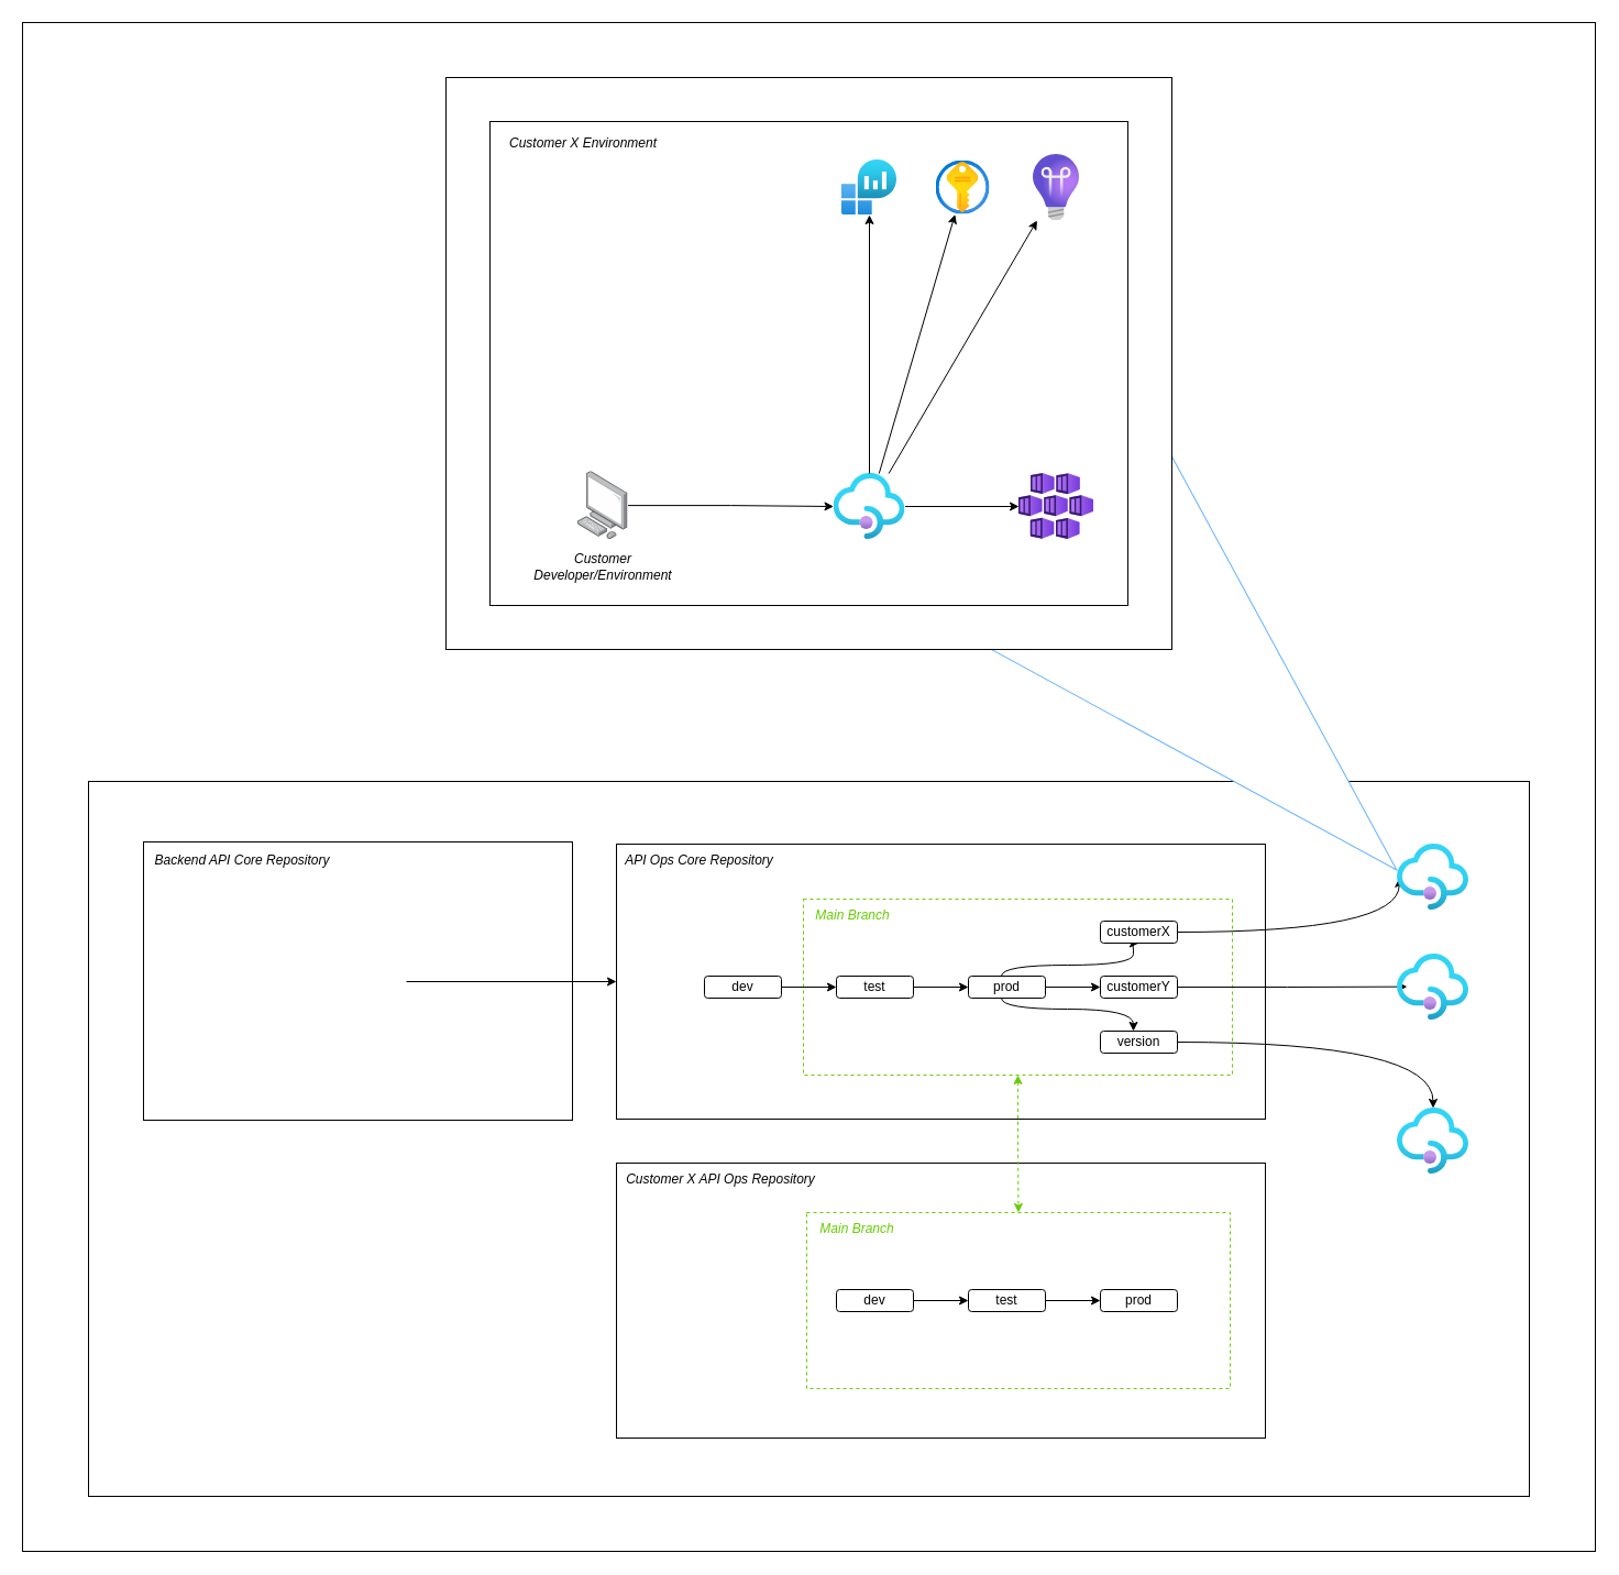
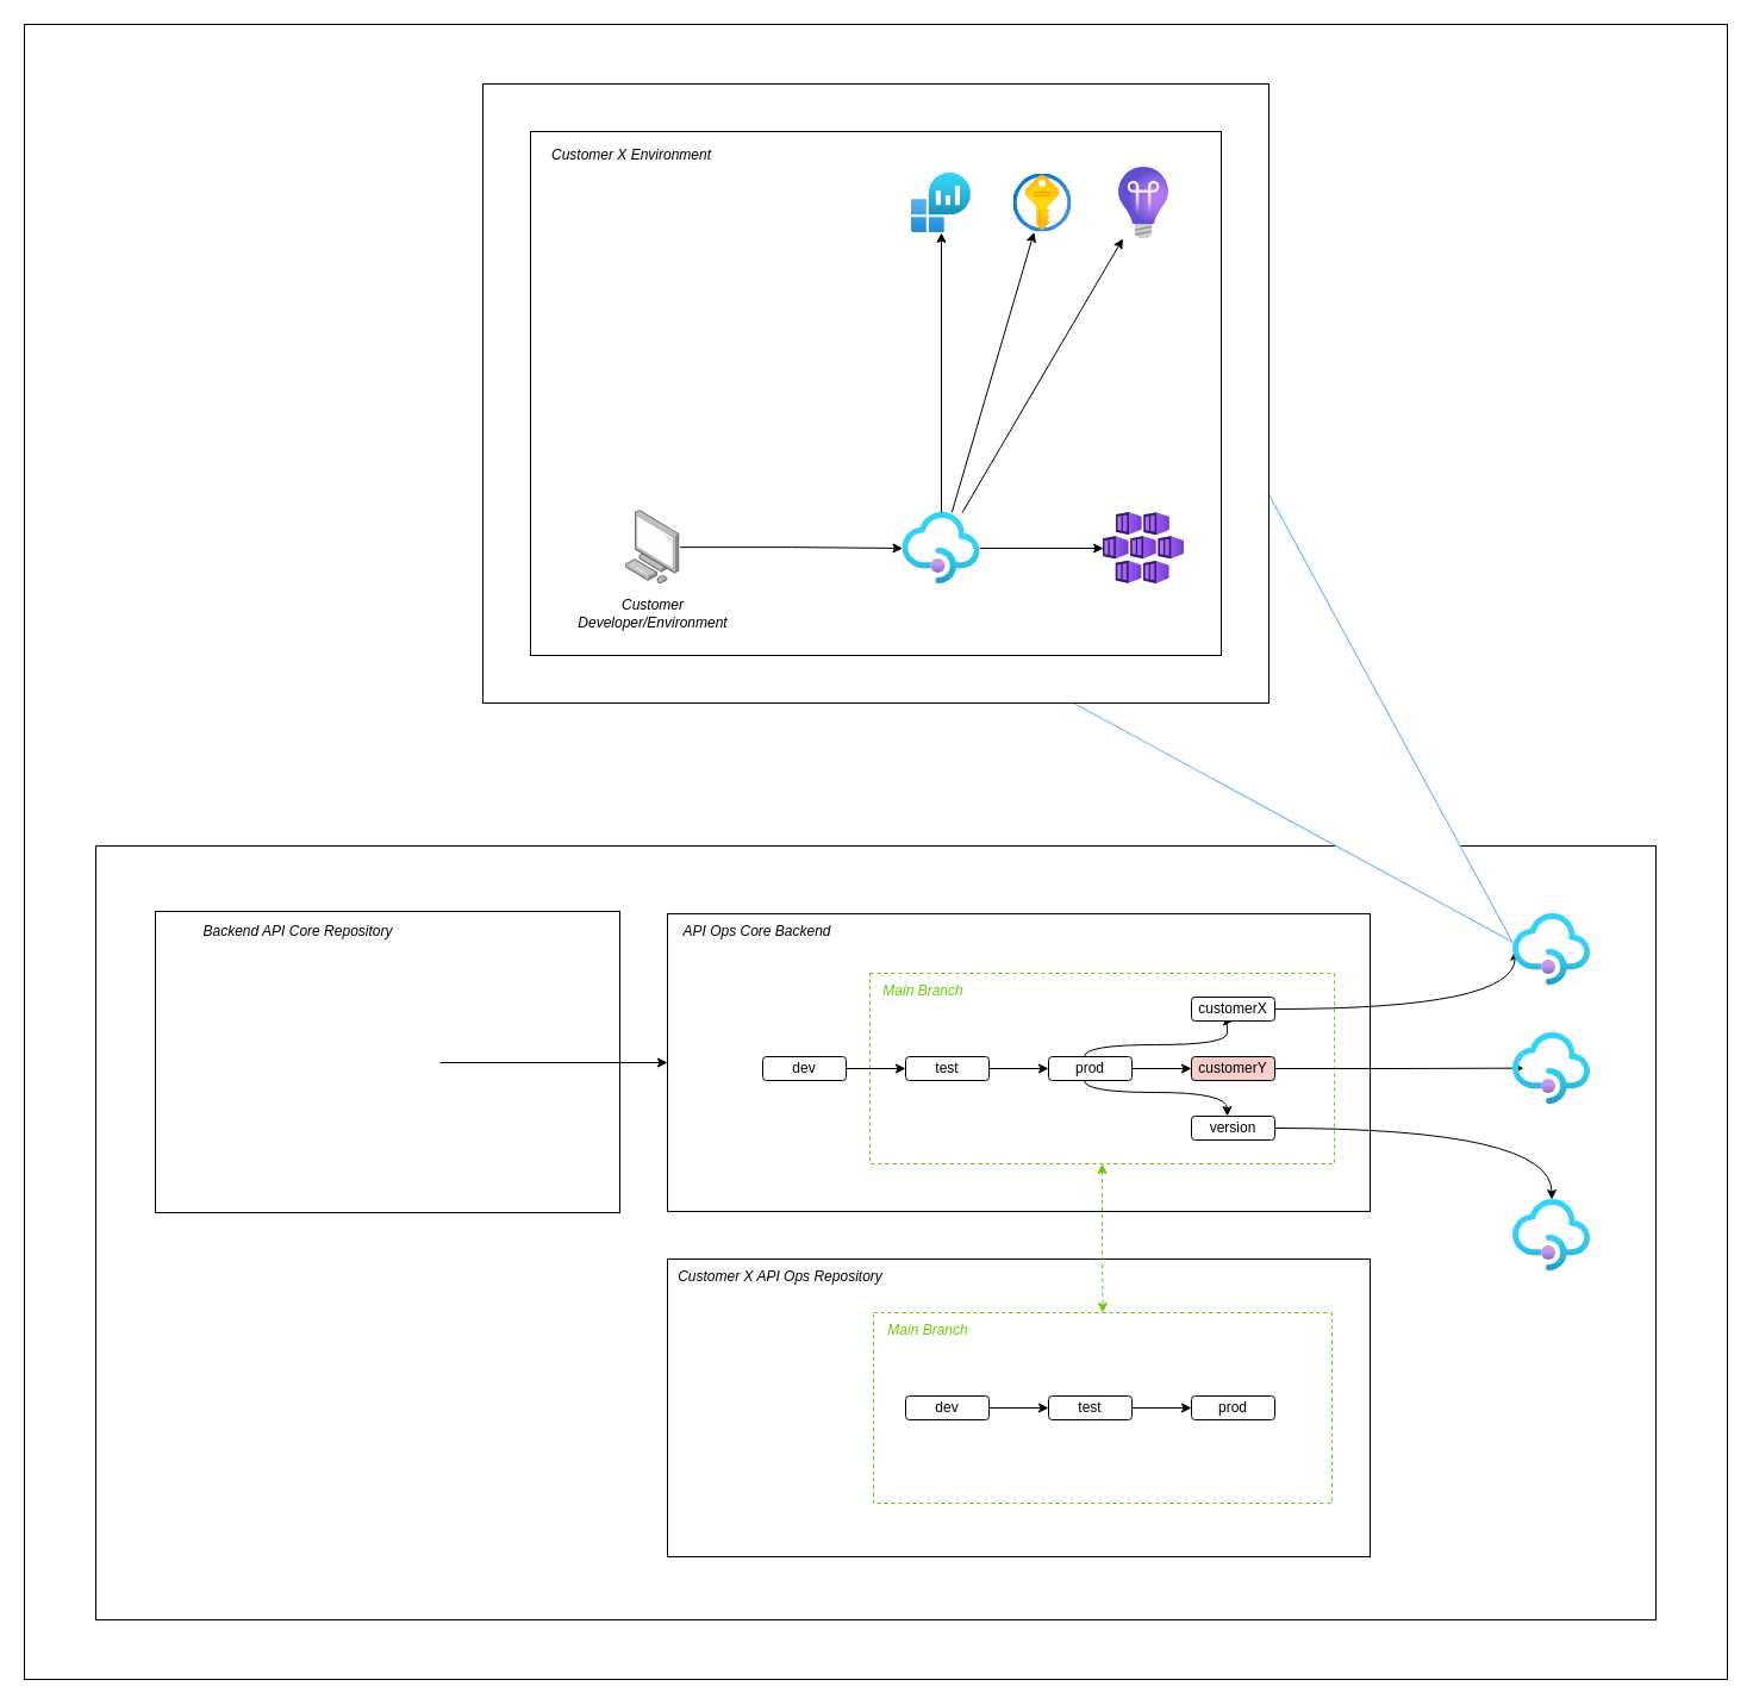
  <mxCell id="0" />
  <mxCell id="1" parent="0" />
  <mxCell id="2" value="" style="rounded=0;whiteSpace=wrap;html=1;" vertex="1" parent="1"><mxGeometry x="20" y="20" width="1430" height="1390" as="geometry" /></mxCell>
  <mxCell id="3" value="" style="rounded=0;whiteSpace=wrap;html=1;" vertex="1" parent="1"><mxGeometry x="80" y="710" width="1310" height="650" as="geometry" /></mxCell>
  <mxCell id="4" value="" style="rounded=0;whiteSpace=wrap;html=1;" vertex="1" parent="1"><mxGeometry x="560" y="1057" width="590" height="250" as="geometry" /></mxCell>
  <mxCell id="5" value="" style="rounded=0;whiteSpace=wrap;html=1;" vertex="1" parent="1"><mxGeometry x="560" y="767" width="590" height="250" as="geometry" /></mxCell>
  <mxCell id="6" style="edgeStyle=orthogonalEdgeStyle;rounded=0;orthogonalLoop=1;jettySize=auto;html=1;entryX=0.5;entryY=0;entryDx=0;entryDy=0;dashed=1;strokeColor=#66CC00;startArrow=classic;startFill=1;" edge="1" parent="1" source="7" target="22"><mxGeometry relative="1" as="geometry" /></mxCell>
  <mxCell id="7" value="" style="rounded=0;whiteSpace=wrap;html=1;dashed=1;strokeColor=#66CC00;" vertex="1" parent="1"><mxGeometry x="730" y="817" width="390" height="160" as="geometry" /></mxCell>
  <mxCell id="8" style="edgeStyle=orthogonalEdgeStyle;rounded=0;orthogonalLoop=1;jettySize=auto;html=1;" edge="1" parent="1" source="9" target="11"><mxGeometry relative="1" as="geometry" /></mxCell>
  <mxCell id="9" value="dev" style="rounded=1;whiteSpace=wrap;html=1;" vertex="1" parent="1"><mxGeometry x="640" y="887" width="70" height="20" as="geometry" /></mxCell>
  <mxCell id="10" style="edgeStyle=orthogonalEdgeStyle;rounded=0;orthogonalLoop=1;jettySize=auto;html=1;" edge="1" parent="1" source="11" target="17"><mxGeometry relative="1" as="geometry" /></mxCell>
  <mxCell id="11" value="test" style="rounded=1;whiteSpace=wrap;html=1;" vertex="1" parent="1"><mxGeometry x="760" y="887" width="70" height="20" as="geometry" /></mxCell>
  <mxCell id="12" style="edgeStyle=orthogonalEdgeStyle;rounded=0;orthogonalLoop=1;jettySize=auto;html=1;curved=1;" edge="1" parent="1" source="13" target="30"><mxGeometry relative="1" as="geometry" /></mxCell>
  <mxCell id="13" value="version" style="rounded=1;whiteSpace=wrap;html=1;" vertex="1" parent="1"><mxGeometry x="1000" y="937" width="70" height="20" as="geometry" /></mxCell>
  <mxCell id="14" style="edgeStyle=orthogonalEdgeStyle;rounded=0;orthogonalLoop=1;jettySize=auto;html=1;entryX=0;entryY=0.5;entryDx=0;entryDy=0;" edge="1" parent="1" source="17" target="21"><mxGeometry relative="1" as="geometry" /></mxCell>
  <mxCell id="15" style="edgeStyle=orthogonalEdgeStyle;rounded=0;orthogonalLoop=1;jettySize=auto;html=1;curved=1;" edge="1" parent="1" source="17" target="13"><mxGeometry relative="1" as="geometry"><Array as="points"><mxPoint x="910" y="917" /><mxPoint x="1030" y="917" /></Array></mxGeometry></mxCell>
  <mxCell id="16" style="edgeStyle=orthogonalEdgeStyle;rounded=0;orthogonalLoop=1;jettySize=auto;html=1;entryX=0.5;entryY=1;entryDx=0;entryDy=0;curved=1;" edge="1" parent="1" source="17" target="19"><mxGeometry relative="1" as="geometry"><Array as="points"><mxPoint x="910" y="877" /><mxPoint x="1030" y="877" /></Array></mxGeometry></mxCell>
  <mxCell id="17" value="prod" style="rounded=1;whiteSpace=wrap;html=1;" vertex="1" parent="1"><mxGeometry x="880" y="887" width="70" height="20" as="geometry" /></mxCell>
  <mxCell id="18" style="edgeStyle=orthogonalEdgeStyle;rounded=0;orthogonalLoop=1;jettySize=auto;html=1;entryX=0.027;entryY=0.513;entryDx=0;entryDy=0;entryPerimeter=0;curved=1;" edge="1" parent="1" source="19" target="32"><mxGeometry relative="1" as="geometry" /></mxCell>
  <mxCell id="19" value="customerX" style="rounded=1;whiteSpace=wrap;html=1;" vertex="1" parent="1"><mxGeometry x="1000" y="837" width="70" height="20" as="geometry" /></mxCell>
  <mxCell id="20" style="edgeStyle=orthogonalEdgeStyle;rounded=0;orthogonalLoop=1;jettySize=auto;html=1;entryX=0.137;entryY=0.494;entryDx=0;entryDy=0;entryPerimeter=0;" edge="1" parent="1" source="21" target="31"><mxGeometry relative="1" as="geometry" /></mxCell>
- <mxCell id="21" value="customerY" style="rounded=1;whiteSpace=wrap;html=1;" vertex="1" parent="1"><mxGeometry x="1000" y="887" width="70" height="20" as="geometry" /></mxCell>
+ <mxCell id="21" value="customerY" style="rounded=1;whiteSpace=wrap;html=1;fillColor=#f8cecc;" vertex="1" parent="1"><mxGeometry x="1000" y="887" width="70" height="20" as="geometry" /></mxCell>
  <mxCell id="22" value="" style="rounded=0;whiteSpace=wrap;html=1;dashed=1;strokeColor=#66CC00;" vertex="1" parent="1"><mxGeometry x="733" y="1102" width="385" height="160" as="geometry" /></mxCell>
  <mxCell id="23" style="edgeStyle=orthogonalEdgeStyle;rounded=0;orthogonalLoop=1;jettySize=auto;html=1;" edge="1" parent="1" source="24" target="26"><mxGeometry relative="1" as="geometry" /></mxCell>
  <mxCell id="24" value="dev" style="rounded=1;whiteSpace=wrap;html=1;" vertex="1" parent="1"><mxGeometry x="760" y="1172" width="70" height="20" as="geometry" /></mxCell>
  <mxCell id="25" style="edgeStyle=orthogonalEdgeStyle;rounded=0;orthogonalLoop=1;jettySize=auto;html=1;" edge="1" parent="1" source="26" target="27"><mxGeometry relative="1" as="geometry" /></mxCell>
  <mxCell id="26" value="test" style="rounded=1;whiteSpace=wrap;html=1;" vertex="1" parent="1"><mxGeometry x="880" y="1172" width="70" height="20" as="geometry" /></mxCell>
  <mxCell id="27" value="prod" style="rounded=1;whiteSpace=wrap;html=1;" vertex="1" parent="1"><mxGeometry x="1000" y="1172" width="70" height="20" as="geometry" /></mxCell>
- <mxCell id="28" value="&lt;i style=&quot;border-color: var(--border-color);&quot;&gt;API Ops Core Repository&lt;/i&gt;" style="text;strokeColor=none;align=center;fillColor=none;html=1;verticalAlign=middle;whiteSpace=wrap;rounded=0;" vertex="1" parent="1"><mxGeometry x="561" y="767" width="149" height="30" as="geometry" /></mxCell>
+ <mxCell id="28" value="&lt;i style=&quot;border-color: var(--border-color);&quot;&gt;API Ops Core Backend&lt;/i&gt;" style="text;strokeColor=none;align=center;fillColor=none;html=1;verticalAlign=middle;whiteSpace=wrap;rounded=0;" vertex="1" parent="1"><mxGeometry x="561" y="767" width="149" height="30" as="geometry" /></mxCell>
  <mxCell id="29" value="&lt;i style=&quot;border-color: var(--border-color);&quot;&gt;Customer X API Ops Repository&lt;/i&gt;" style="text;strokeColor=none;align=center;fillColor=none;html=1;verticalAlign=middle;whiteSpace=wrap;rounded=0;" vertex="1" parent="1"><mxGeometry x="560" y="1057" width="190" height="30" as="geometry" /></mxCell>
  <mxCell id="30" value="" style="image;aspect=fixed;html=1;points=[];align=center;fontSize=12;image=img/lib/azure2/app_services/API_Management_Services.svg;" vertex="1" parent="1"><mxGeometry x="1270" y="1007" width="65" height="60" as="geometry" /></mxCell>
  <mxCell id="31" value="" style="image;aspect=fixed;html=1;points=[];align=center;fontSize=12;image=img/lib/azure2/integration/API_Management_Services.svg;" vertex="1" parent="1"><mxGeometry x="1270" y="867" width="65" height="60" as="geometry" /></mxCell>
  <mxCell id="32" value="" style="image;aspect=fixed;html=1;points=[];align=center;fontSize=12;image=img/lib/azure2/integration/API_Management_Services.svg;" vertex="1" parent="1"><mxGeometry x="1270" y="767" width="65" height="60" as="geometry" /></mxCell>
  <mxCell id="33" value="&lt;i&gt;Main Branch&lt;/i&gt;" style="text;strokeColor=none;align=center;fillColor=none;html=1;verticalAlign=middle;whiteSpace=wrap;rounded=0;fontColor=#66CC00;" vertex="1" parent="1"><mxGeometry x="730" y="817" width="90" height="30" as="geometry" /></mxCell>
  <mxCell id="34" value="&lt;i&gt;Main Branch&lt;/i&gt;" style="text;strokeColor=none;align=center;fillColor=none;html=1;verticalAlign=middle;whiteSpace=wrap;rounded=0;fontColor=#66CC00;" vertex="1" parent="1"><mxGeometry x="734" y="1102" width="90" height="30" as="geometry" /></mxCell>
  <mxCell id="35" value="" style="rounded=0;whiteSpace=wrap;html=1;" vertex="1" parent="1"><mxGeometry x="130" y="765" width="390" height="253" as="geometry" /></mxCell>
- <mxCell id="36" value="&lt;i style=&quot;border-color: var(--border-color);&quot;&gt;Backend API Core Repository&lt;/i&gt;" style="text;strokeColor=none;align=center;fillColor=none;html=1;verticalAlign=middle;whiteSpace=wrap;rounded=0;" vertex="1" parent="1"><mxGeometry x="130" y="767" width="180" height="30" as="geometry" /></mxCell>
+ <mxCell id="36" value="&lt;i style=&quot;border-color: var(--border-color);&quot;&gt;Backend API Core Repository&lt;/i&gt;" style="text;strokeColor=none;align=center;fillColor=none;html=1;verticalAlign=middle;whiteSpace=wrap;rounded=0;" vertex="1" parent="1"><mxGeometry x="160" y="767" width="180" height="30" as="geometry" /></mxCell>
  <mxCell id="37" style="edgeStyle=orthogonalEdgeStyle;rounded=0;orthogonalLoop=1;jettySize=auto;html=1;" edge="1" parent="1" source="38" target="5"><mxGeometry relative="1" as="geometry" /></mxCell>
  <mxCell id="38" value="" style="shape=image;html=1;verticalAlign=top;verticalLabelPosition=bottom;labelBackgroundColor=#ffffff;imageAspect=0;aspect=fixed;image=https://cdn1.iconfinder.com/data/icons/hawcons/32/698837-icon-110-zip-128.png" vertex="1" parent="1"><mxGeometry x="281" y="848" width="88" height="88" as="geometry" /></mxCell>
  <mxCell id="39" value="" style="triangle;whiteSpace=wrap;html=1;direction=south;rotation=-45;strokeColor=#66B2FF;" vertex="1" parent="1"><mxGeometry x="990.32" y="423.46" width="254.05" height="429.94" as="geometry" /></mxCell>
  <mxCell id="40" value="" style="rounded=0;whiteSpace=wrap;html=1;" vertex="1" parent="1"><mxGeometry x="405" y="70" width="660" height="520" as="geometry" /></mxCell>
  <mxCell id="41" value="" style="rounded=0;whiteSpace=wrap;html=1;" vertex="1" parent="1"><mxGeometry x="445" y="110" width="580" height="440" as="geometry" /></mxCell>
  <mxCell id="42" style="edgeStyle=orthogonalEdgeStyle;rounded=0;orthogonalLoop=1;jettySize=auto;html=1;" edge="1" parent="1" source="43" target="46"><mxGeometry relative="1" as="geometry" /></mxCell>
  <mxCell id="43" value="" style="image;aspect=fixed;html=1;points=[];align=center;fontSize=12;image=img/lib/azure2/app_services/API_Management_Services.svg;" vertex="1" parent="1"><mxGeometry x="757.5" y="430" width="65" height="60" as="geometry" /></mxCell>
  <mxCell id="44" style="edgeStyle=orthogonalEdgeStyle;rounded=0;orthogonalLoop=1;jettySize=auto;html=1;" edge="1" parent="1" source="45" target="43"><mxGeometry relative="1" as="geometry" /></mxCell>
  <mxCell id="45" value="" style="image;points=[];aspect=fixed;html=1;align=center;shadow=0;dashed=0;image=img/lib/allied_telesis/computer_and_terminals/Personal_Computer.svg;" vertex="1" parent="1"><mxGeometry x="525" y="428.2" width="45.6" height="61.8" as="geometry" /></mxCell>
  <mxCell id="46" value="" style="image;aspect=fixed;html=1;points=[];align=center;fontSize=12;image=img/lib/azure2/compute/Kubernetes_Services.svg;" vertex="1" parent="1"><mxGeometry x="926" y="430" width="68" height="60" as="geometry" /></mxCell>
  <mxCell id="47" value="&lt;i&gt;Customer X Environment&lt;/i&gt;" style="text;strokeColor=none;align=center;fillColor=none;html=1;verticalAlign=middle;whiteSpace=wrap;rounded=0;" vertex="1" parent="1"><mxGeometry x="455" y="115" width="150" height="30" as="geometry" /></mxCell>
  <mxCell id="48" value="&lt;i&gt;Customer Developer/Environment&lt;/i&gt;" style="text;strokeColor=none;align=center;fillColor=none;html=1;verticalAlign=middle;whiteSpace=wrap;rounded=0;" vertex="1" parent="1"><mxGeometry x="456.7" y="500" width="182.2" height="30" as="geometry" /></mxCell>
  <mxCell id="49" value="" style="image;aspect=fixed;html=1;points=[];align=center;fontSize=12;image=img/lib/azure2/analytics/Log_Analytics_Workspaces.svg;" vertex="1" parent="1"><mxGeometry x="765" y="145" width="50" height="50" as="geometry" /></mxCell>
  <mxCell id="50" value="" style="image;aspect=fixed;html=1;points=[];align=center;fontSize=12;image=img/lib/azure2/devops/Application_Insights.svg;" vertex="1" parent="1"><mxGeometry x="939.05" y="140" width="41.9" height="60" as="geometry" /></mxCell>
  <mxCell id="51" value="" style="image;aspect=fixed;html=1;points=[];align=center;fontSize=12;image=img/lib/azure2/security/Key_Vaults.svg;" vertex="1" parent="1"><mxGeometry x="850.5" y="145.5" width="49" height="49" as="geometry" /></mxCell>
  <mxCell id="52" style="edgeStyle=orthogonalEdgeStyle;rounded=0;orthogonalLoop=1;jettySize=auto;html=1;" edge="1" parent="1" source="43" target="49"><mxGeometry relative="1" as="geometry" /></mxCell>
  <mxCell id="53" style="rounded=0;orthogonalLoop=1;jettySize=auto;html=1;" edge="1" parent="1" source="43" target="50"><mxGeometry relative="1" as="geometry" /></mxCell>
  <mxCell id="54" style="rounded=0;orthogonalLoop=1;jettySize=auto;html=1;" edge="1" parent="1" source="43" target="51"><mxGeometry relative="1" as="geometry" /></mxCell>
